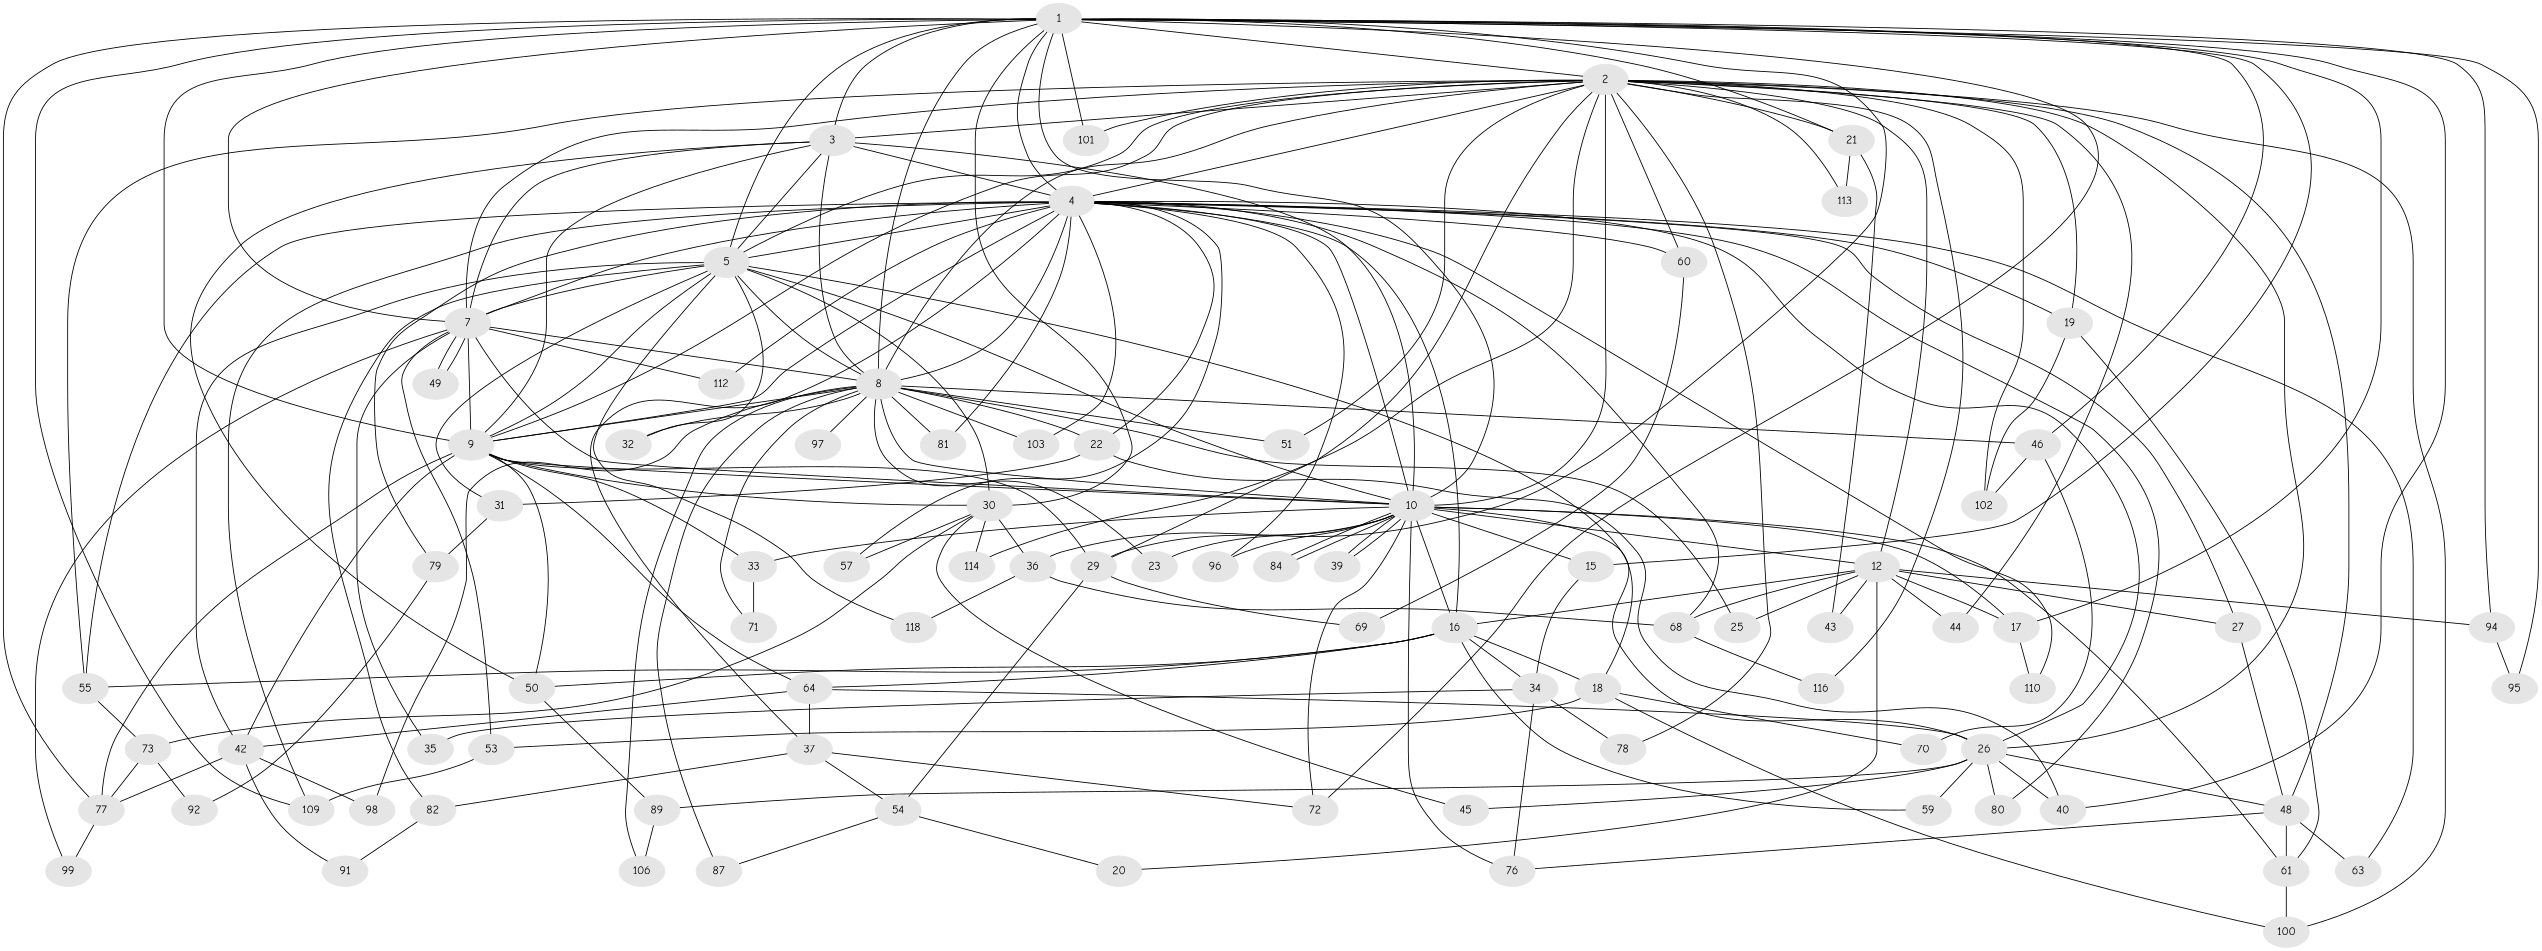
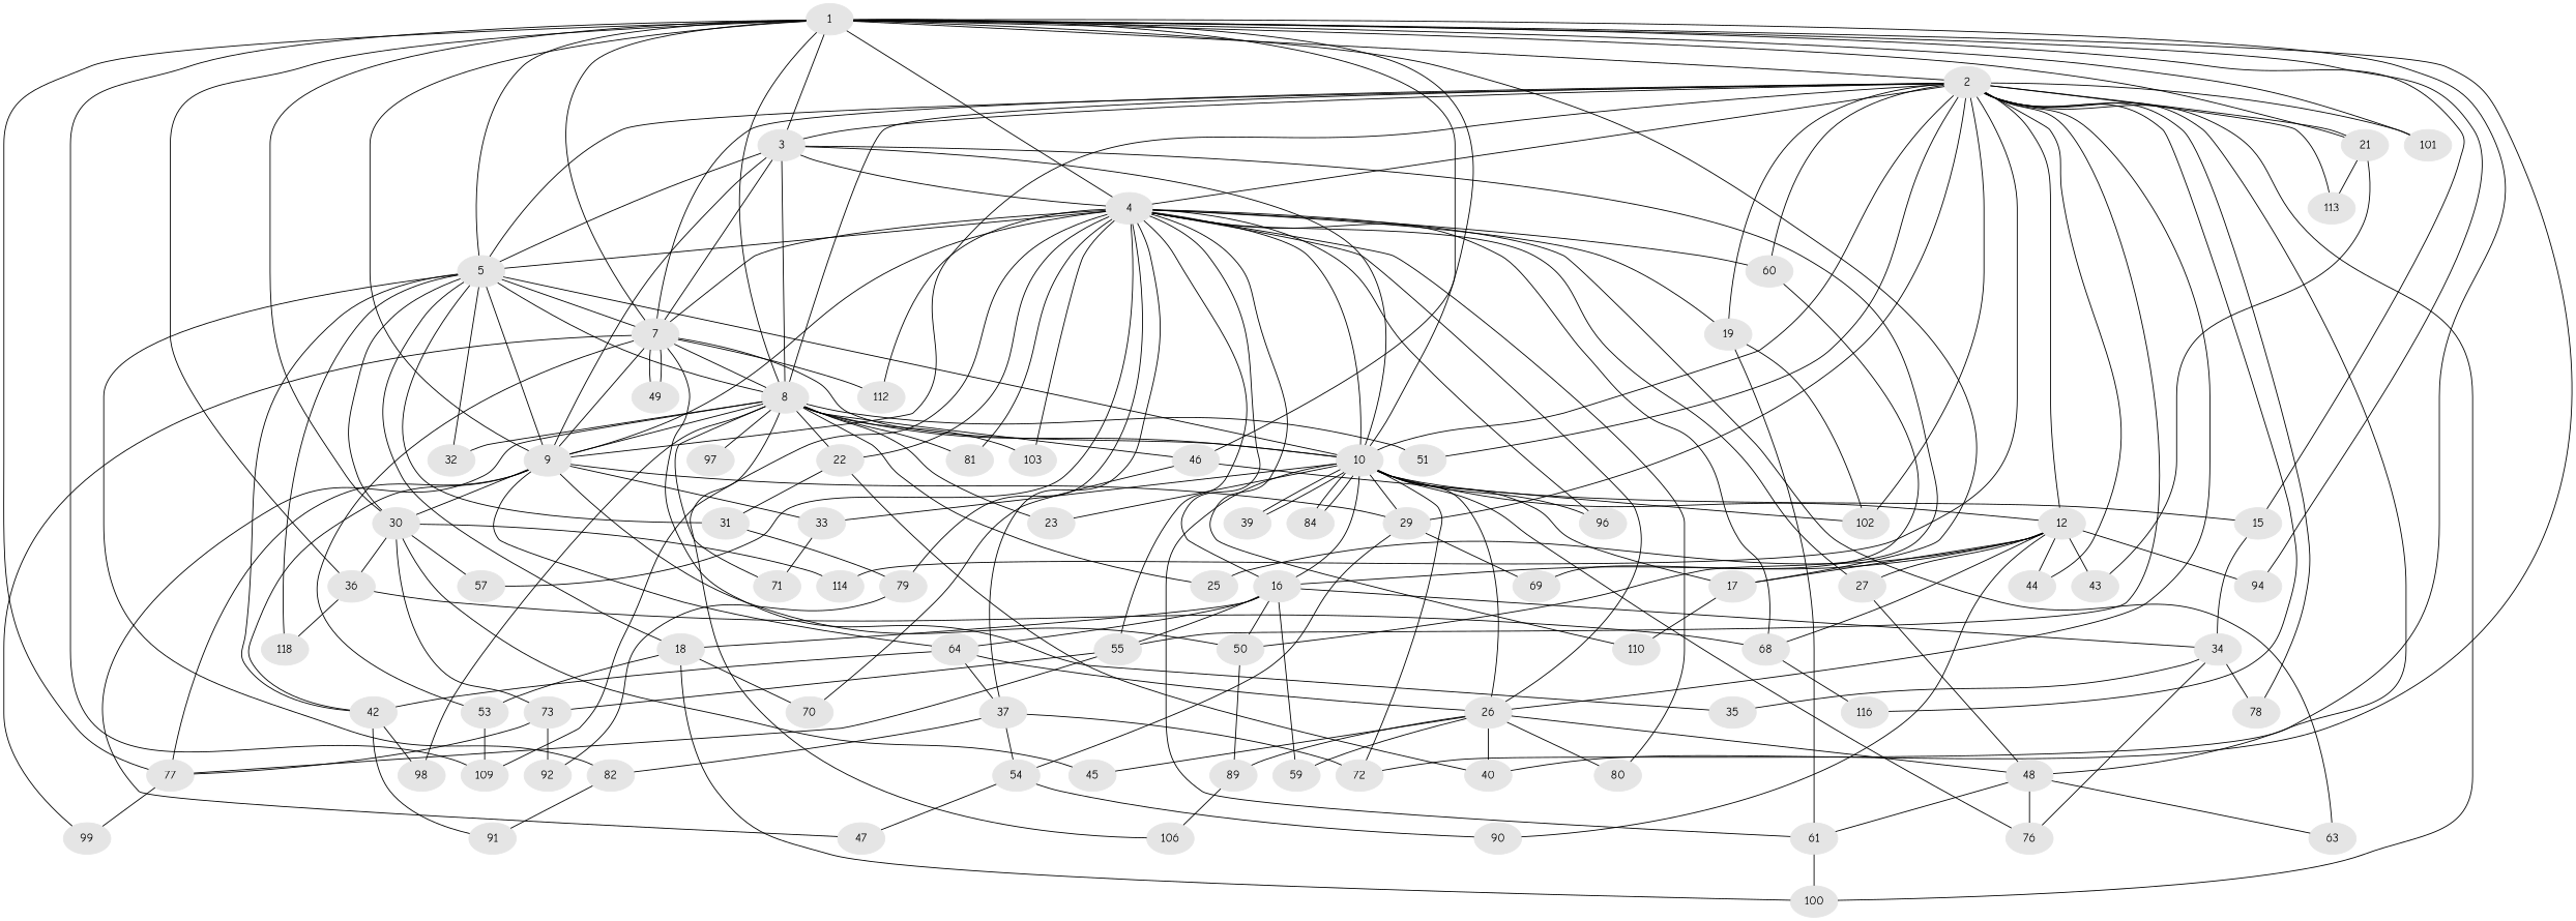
  graph {
    fontname="Comic Neue"
    node [color=gray90 fontname="Comic Neue" style=filled]
    edge [fontname="Comic Neue"]
    1 [super="+67"]
    2 [super="+11"]
    3 [super="+20"]
    4 [super="+6"]
    5 [super="+66"]
    7 [super="+41"]
    8 [super="+62"]
    9 [super="+58"]
    10 [super="+105"]
    15
    17
    21
    30 [super="+56"]
    36
    40 [super="+74"]
    46
    72 [super="+75"]
    77 [super="+86"]
    94
-   95
    101
    109 [super="+111"]
    12 [super="+14"]
    19
    26 [super="+33"]
    29 [super="+64"]
    44 [super="+47"]
    48 [super="+52"]
    51
    55 [super="+93"]
    60
    78
    100
    102 [super="+104"]
    113
    114
    116
    50 [super="+83"]
    16 [super="+28"]
    22
    27 [super="+85"]
    37
    57
    n44 [label=63]
    68 [super="+115"]
    79
    80
    81
    96
    103
    110
    112
    18 [super="+107"]
    31
    32
    42
    82
    118
    35
    49
    53
    99
    23
    25
    71
-   87
+   87 [label=47]
    97
    98
    106
    n70 [label=33]
    n71 [label=64 super="+38"]
    39
    61 [super="+63"]
    76
    84
    34 [super="+108"]
    43
    45
    73 [super="+117"]
    70
-   90 [label=20]
+   90
    59
    89
    54
    69
    92
    91
    1 -- 2
    1 -- 3 [weight=2]
    1 -- 4 [weight=2]
    1 -- 5
    1 -- 7
    1 -- 8
    1 -- 9
    1 -- 10
    1 -- 15
    1 -- 17
    1 -- 21 [weight=2]
    1 -- 30
    1 -- 36
    1 -- 40
    1 -- 46
    1 -- 72
    1 -- 77
    1 -- 94
-   1 -- 95
    1 -- 101
    1 -- 109
    2 -- 3
    2 -- 4 [weight=2]
    2 -- 5
    2 -- 7
    2 -- 8
    2 -- 9 [weight=2]
    2 -- 10 [weight=2]
    2 -- 21
    2 -- 101
    2 -- 12
    2 -- 19
    2 -- 26
    2 -- 29
    2 -- 44 [weight=2]
    2 -- 48 [weight=2]
    2 -- 51
    2 -- 55
    2 -- 60
    2 -- 78
    2 -- 100
    2 -- 102
    2 -- 113
    2 -- 114
    2 -- 116
    3 -- 4 [weight=2]
    3 -- 5
    3 -- 7
    3 -- 8
    3 -- 9
    3 -- 10
    3 -- 50
    4 -- 5 [weight=2]
    4 -- 7 [weight=2]
-   4 -- 8 [weight=2]
    4 -- 9 [weight=2]
    4 -- 10 [weight=2]
    4 -- 109
    4 -- 19
    4 -- 26
    4 -- 55
    4 -- 60
    4 -- 16
    4 -- 22
    4 -- 27
    4 -- 37
    4 -- 57
    4 -- n44
    4 -- 68
    4 -- 79
    4 -- 80
    4 -- 81
    4 -- 96
    4 -- 103
    4 -- 110
    4 -- 112
    5 -- 7
    5 -- 8
    5 -- 9
    5 -- 10
    5 -- 30
    5 -- 18
    5 -- 31
    5 -- 32
    5 -- 42
    5 -- 82
    5 -- 118
    7 -- 8 [weight=2]
    7 -- 9
    7 -- 10 [weight=2]
    7 -- 112
    7 -- 35
    7 -- 49
    7 -- 49
    7 -- 53
    7 -- 99
    8 -- 9
    8 -- 10
    8 -- 46
    8 -- 51
    8 -- 22
    8 -- 81
    8 -- 103
    8 -- 32
    8 -- 23
    8 -- 25
    8 -- 71
    8 -- 87
    8 -- 97 [weight=2]
    8 -- 98
    8 -- 106
-   9 -- 10
    9 -- 30
    9 -- 77
    9 -- 29
    9 -- 50
    9 -- 42
    9 -- n70
    9 -- n71
    10 -- 15
    10 -- 17
    10 -- 72
    10 -- 12 [weight=2]
    10 -- 26
    10 -- 29
    10 -- 16
    10 -- 96
    10 -- 23
    10 -- n70
    10 -- 39
    10 -- 39
    10 -- 61
    10 -- 76
    10 -- 84
    10 -- 84
    15 -- 34
    17 -- 110
    21 -- 113
    21 -- 43
    30 -- 36
    30 -- 114
    30 -- 57
    30 -- 45
    30 -- 73
    36 -- 68
    36 -- 118
    46 -- 102
    46 -- 70
    77 -- 99
-   94 -- 95
    12 -- 17
    12 -- 94
    12 -- 44
    12 -- 16
    12 -- 27
    12 -- 68
    12 -- 25
    12 -- 43
    12 -- 90
    19 -- 102
    19 -- 61
    26 -- 40
    26 -- 48
    26 -- 80
    26 -- 45
    26 -- 59
    26 -- 89
    29 -- 54
    29 -- 69
    48 -- n44
    48 -- 61
    48 -- 76
-   42 -- 77
+   55 -- 77
    55 -- 73
    60 -- 69
    50 -- 89
    16 -- 55
    16 -- 50
    16 -- 18
    16 -- n71
    16 -- 34
    16 -- 59
    22 -- 40
    22 -- 31
    27 -- 48
    37 -- 72
    37 -- 82
    37 -- 54
    68 -- 116
    79 -- 92
    18 -- 100
    18 -- 53
    18 -- 70
    31 -- 79
    42 -- 98
    42 -- 91
    82 -- 91
    53 -- 109
    n70 -- 71
    n71 -- 26
    n71 -- 37
    n71 -- 42
    61 -- 100
    34 -- 78
    34 -- 35
    34 -- 76
    73 -- 77
    73 -- 92
    89 -- 106
    54 -- 87
    54 -- 90
  }
